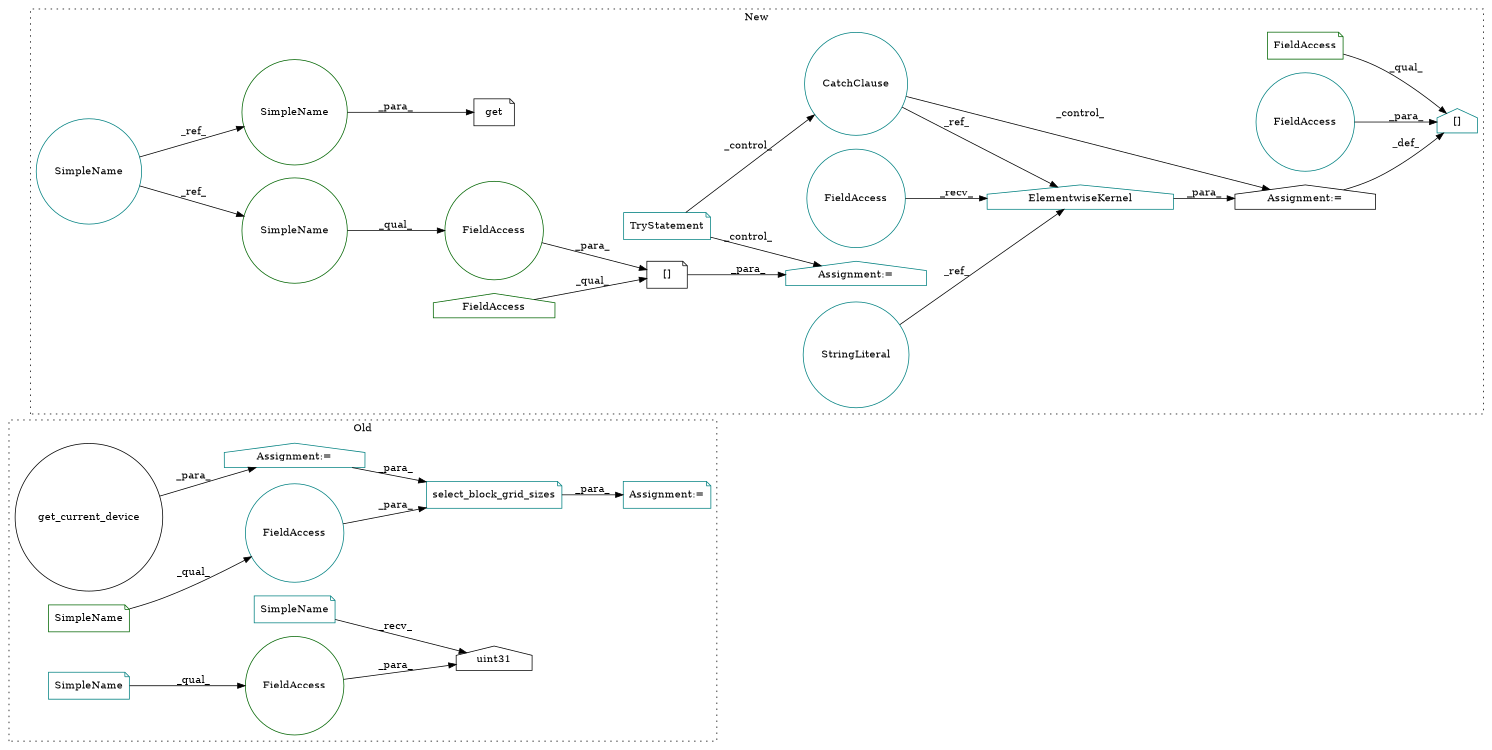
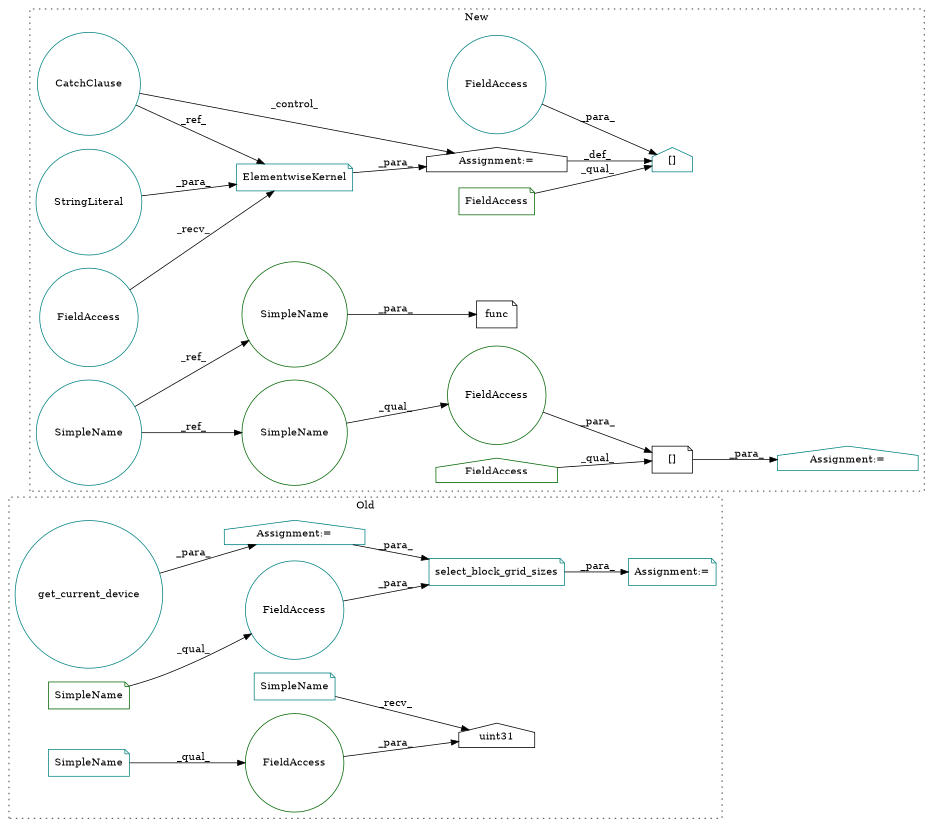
  digraph {
    rankdir=LR
    node [a=22 color=teal l=5 s=4681 shape=circle]
    n1 [a=42 label=SimpleName s=4668 shape=note]
    n2 [a=32 color=black l="7,1" label=uint31 s="4674,4691" shape=house]
    n3 [color=darkgreen l=10 label=FieldAccess]
    n4 [l=11 label=FieldAccess s=4380]
    n5 [a=32 l="24,1" label=select_block_grid_sizes s="4352,4413" shape=note]
    n6 [a=7 l=2 label="Assignment:=" s=4345 shape=note]
    n7 [a=7 l=1 label="Assignment:=" s=4247 shape=house]
-   n8 [a=32 color=black l=20 label=get_current_device s=4253]
+   n8 [a=32 l=20 label=get_current_device s=4253]
    n9 [a=42 color=darkgreen label=SimpleName s=4380 shape=note]
    n10 [a=42 label=SimpleName shape=note]
-   n11 [a=32 l="18,1" label=ElementwiseKernel s="2631,2723" shape=house]
+   n11 [a=32 l="18,1" label=ElementwiseKernel s="2631,2723" shape=note]
    n12 [a=2 l="11,1" label="[]" s="2732,2754" shape=house]
    n13 [color=darkgreen l=10 label=FieldAccess s=2732 shape=note]
-   n14 [a=54 l=4 label=TryStatement s=2517 shape=note]
    n15 [l=11 label=FieldAccess s=2743]
    n16 [l=6 label=FieldAccess s=2612]
    n17 [a=12 l="11,2" label=CatchClause s="2566,2597"]
    n18 [a=7 l=1 label="Assignment:=" s=2533 shape=house]
    n19 [a=2 color=black l="11,1" label="[]" s="2534,2556" shape=note]
    n20 [color=darkgreen l=11 label=FieldAccess s=2545]
    n21 [a=42 label=SimpleName s=2166]
-   n22 [a=32 color=black l="5,1" label=get s="2817,2833" shape=note]
+   n22 [a=32 color=black l="5,1" label=func s="2817,2833" shape=note]
    n23 [color=darkgreen l=10 label=FieldAccess s=2534 shape=house]
    n24 [a=7 color=black l=1 label="Assignment:=" s=2755 shape=house]
    n25 [a=45 l=31 label=StringLiteral s=2692]
    n26 [a=42 color=darkgreen label=SimpleName s=2545]
    n27 [a=42 color=darkgreen label=SimpleName s=2822]
    subgraph cluster_1 {
      label=Old
      style=dotted
      n1
      n2
      n3
      n4
      n5
      n6
      n7
      n8
      n9
      n10
    }
    subgraph cluster_2 {
      label=New
      style=dotted
      n11
      n12
      n13
-     n14
      n15
      n16
      n17
      n18
      n19
      n20
      n21
      n22
      n23
      n24
      n25
      n26
      n27
    }
    n1 -> n2 [label=_recv_]
    n3 -> n2 [label=_para_]
    n4 -> n5 [label=_para_]
    n5 -> n6 [label=_para_]
    n7 -> n5 [label=_para_]
    n8 -> n7 [label=_para_]
    n9 -> n4 [label=_qual_]
    n10 -> n3 [label=_qual_]
    n11 -> n24 [label=_para_]
    n13 -> n12 [label=_qual_]
-   n14 -> n17 [label=_control_]
-   n14 -> n18 [label=_control_]
    n15 -> n12 [label=_para_]
    n16 -> n11 [label=_recv_]
    n17 -> n11 [label=_ref_]
    n17 -> n24 [label=_control_]
    n19 -> n18 [label=_para_]
    n20 -> n19 [label=_para_]
    n21 -> n26 [label=_ref_]
    n21 -> n27 [label=_ref_]
    n23 -> n19 [label=_qual_]
    n24 -> n12 [label=_def_]
-   n25 -> n11 [label=_ref_]
+   n25 -> n11 [label=_para_]
    n26 -> n20 [label=_qual_]
    n27 -> n22 [label=_para_]
  }
